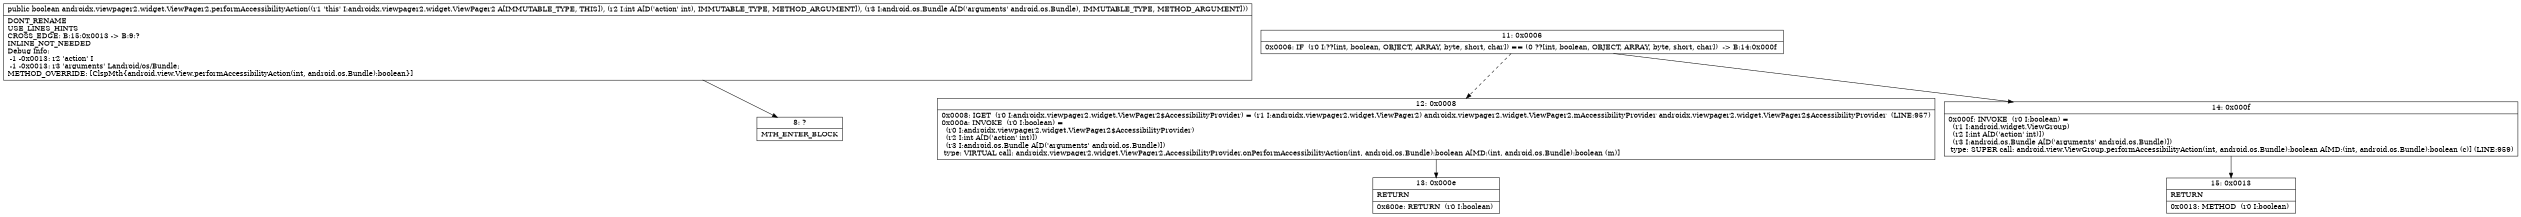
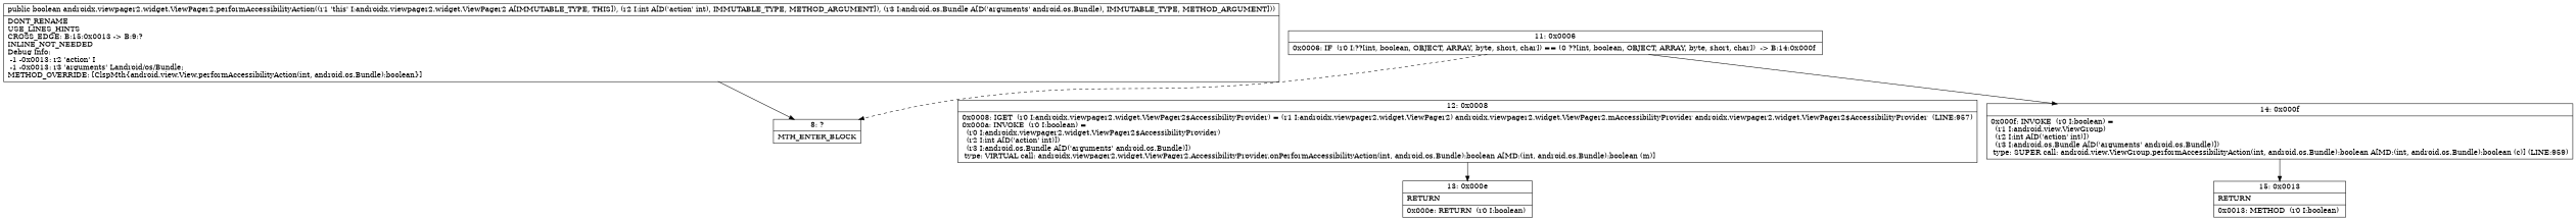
  digraph {
    node [shape=record]
    n1 [label="{8\:\ ?|MTH_ENTER_BLOCK\l}"]
    n2 [label="{11\:\ 0x0006|0x0006: IF  (r0 I:??[int, boolean, OBJECT, ARRAY, byte, short, char]) == (0 ??[int, boolean, OBJECT, ARRAY, byte, short, char])  \-\> B:14:0x000f \l}"]
    n3 [label="{12\:\ 0x0008|0x0008: IGET  (r0 I:androidx.viewpager2.widget.ViewPager2$AccessibilityProvider) = (r1 I:androidx.viewpager2.widget.ViewPager2) androidx.viewpager2.widget.ViewPager2.mAccessibilityProvider androidx.viewpager2.widget.ViewPager2$AccessibilityProvider  (LINE:957)\l0x000a: INVOKE  (r0 I:boolean) = \l  (r0 I:androidx.viewpager2.widget.ViewPager2$AccessibilityProvider)\l  (r2 I:int A[D('action' int)])\l  (r3 I:android.os.Bundle A[D('arguments' android.os.Bundle)])\l type: VIRTUAL call: androidx.viewpager2.widget.ViewPager2.AccessibilityProvider.onPerformAccessibilityAction(int, android.os.Bundle):boolean A[MD:(int, android.os.Bundle):boolean (m)]\l}"]
-   n4 [label="{14\:\ 0x000f|0x000f: INVOKE  (r0 I:boolean) = \l  (r1 I:android.widget.ViewGroup)\l  (r2 I:int A[D('action' int)])\l  (r3 I:android.os.Bundle A[D('arguments' android.os.Bundle)])\l type: SUPER call: android.view.ViewGroup.performAccessibilityAction(int, android.os.Bundle):boolean A[MD:(int, android.os.Bundle):boolean (c)] (LINE:959)\l}"]
-   n5 [label="{13\:\ 0x000e|RETURN\l|0x600e: RETURN  (r0 I:boolean) \l}"]
+   n4 [label="{14\:\ 0x000f|0x000f: INVOKE  (r0 I:boolean) = \l  (r1 I:android.view.ViewGroup)\l  (r2 I:int A[D('action' int)])\l  (r3 I:android.os.Bundle A[D('arguments' android.os.Bundle)])\l type: SUPER call: android.view.ViewGroup.performAccessibilityAction(int, android.os.Bundle):boolean A[MD:(int, android.os.Bundle):boolean (c)] (LINE:959)\l}"]
+   n5 [label="{13\:\ 0x000e|RETURN\l|0x000e: RETURN  (r0 I:boolean) \l}"]
    n6 [label="{15\:\ 0x0013|RETURN\l|0x0013: METHOD  (r0 I:boolean) \l}"]
    n7 [label="{public boolean androidx.viewpager2.widget.ViewPager2.performAccessibilityAction((r1 'this' I:androidx.viewpager2.widget.ViewPager2 A[IMMUTABLE_TYPE, THIS]), (r2 I:int A[D('action' int), IMMUTABLE_TYPE, METHOD_ARGUMENT]), (r3 I:android.os.Bundle A[D('arguments' android.os.Bundle), IMMUTABLE_TYPE, METHOD_ARGUMENT]))  | DONT_RENAME\lUSE_LINES_HINTS\lCROSS_EDGE: B:15:0x0013 \-\> B:9:?\lINLINE_NOT_NEEDED\lDebug Info:\l  \-1 \-0x0013: r2 'action' I\l  \-1 \-0x0013: r3 'arguments' Landroid\/os\/Bundle;\lMETHOD_OVERRIDE: [ClspMth\{android.view.View.performAccessibilityAction(int, android.os.Bundle):boolean\}]\l}"]
-   n2 -> n3 [style=dashed]
+   n2 -> n1 [style=dashed]
    n2 -> n4
    n3 -> n5
    n4 -> n6
    n7 -> n1
  }
